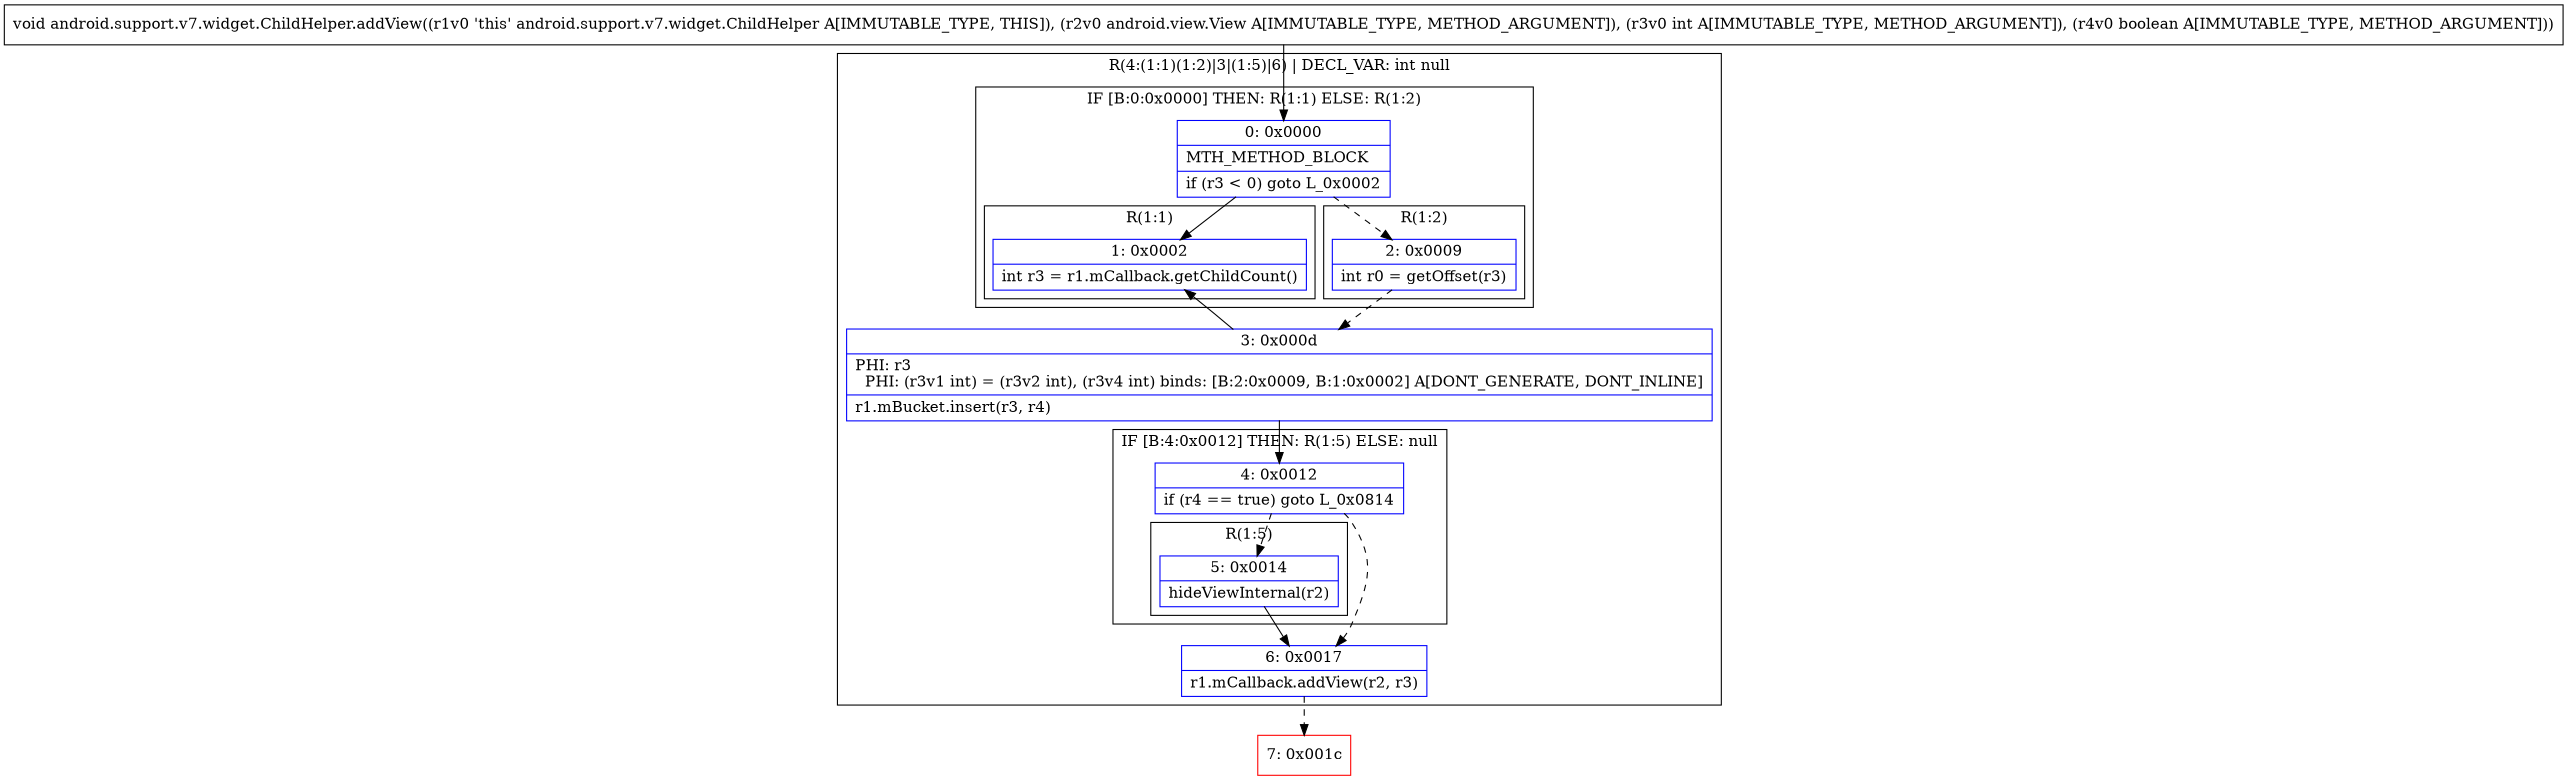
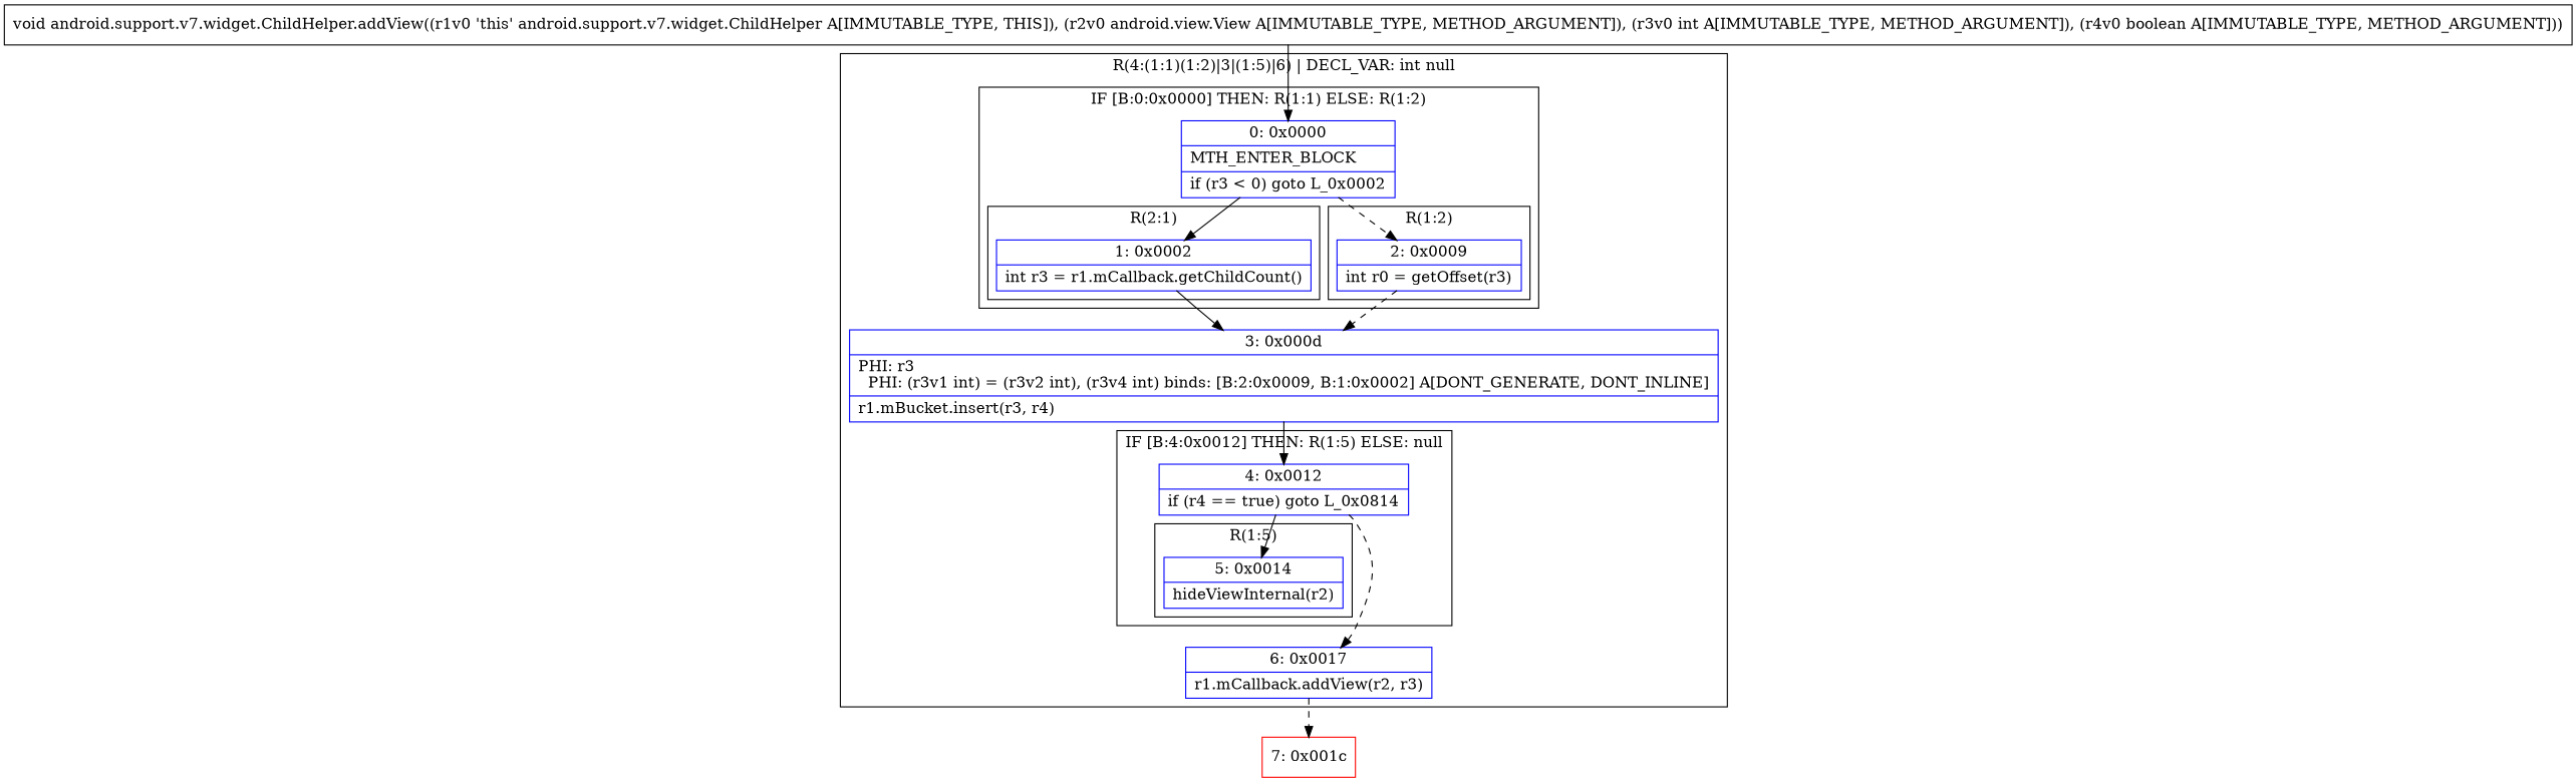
  digraph {
    node [color=blue shape=record]
    n1 [label="{1\:\ 0x0002|int r3 = r1.mCallback.getChildCount()\l}"]
    n2 [label="{2\:\ 0x0009|int r0 = getOffset(r3)\l}"]
-   n3 [label="{0\:\ 0x0000|MTH_METHOD_BLOCK\l|if (r3 \< 0) goto L_0x0002\l}"]
+   n3 [label="{0\:\ 0x0000|MTH_ENTER_BLOCK\l|if (r3 \< 0) goto L_0x0002\l}"]
    n4 [label="{5\:\ 0x0014|hideViewInternal(r2)\l}"]
    n5 [label="{4\:\ 0x0012|if (r4 == true) goto L_0x0814\l}"]
    n6 [label="{3\:\ 0x000d|PHI: r3 \l  PHI: (r3v1 int) = (r3v2 int), (r3v4 int) binds: [B:2:0x0009, B:1:0x0002] A[DONT_GENERATE, DONT_INLINE]\l|r1.mBucket.insert(r3, r4)\l}"]
    n7 [label="{6\:\ 0x0017|r1.mCallback.addView(r2, r3)\l}"]
    n8 [color=red label="{7\:\ 0x001c}"]
    n9 [label="{void android.support.v7.widget.ChildHelper.addView((r1v0 'this' android.support.v7.widget.ChildHelper A[IMMUTABLE_TYPE, THIS]), (r2v0 android.view.View A[IMMUTABLE_TYPE, METHOD_ARGUMENT]), (r3v0 int A[IMMUTABLE_TYPE, METHOD_ARGUMENT]), (r4v0 boolean A[IMMUTABLE_TYPE, METHOD_ARGUMENT])) }" color=""]
    subgraph cluster_1 {
      label="R(4:(1:1)(1:2)|3|(1:5)|6) | DECL_VAR: int null\l"
      n6
      n7
      subgraph cluster_2 {
        label="IF [B:0:0x0000] THEN: R(1:1) ELSE: R(1:2)"
        n3
        subgraph cluster_3 {
-         label="R(1:1)"
+         label="R(2:1)"
          n1
        }
        subgraph cluster_4 {
          label="R(1:2)"
          n2
        }
      }
      subgraph cluster_5 {
        label="IF [B:4:0x0012] THEN: R(1:5) ELSE: null"
        n5
        subgraph cluster_6 {
          label="R(1:5)"
          n4
        }
      }
    }
-   n6 -> n1
+   n1 -> n6
    n2 -> n6 [style=dashed]
    n3 -> n1
    n3 -> n2 [style=dashed]
-   n4 -> n7
-   n5 -> n4 [style=dashed]
+   n5 -> n4
    n5 -> n7 [style=dashed]
    n6 -> n5
    n7 -> n8 [style=dashed]
    n9 -> n3
  }
